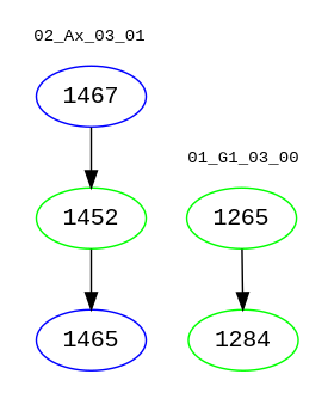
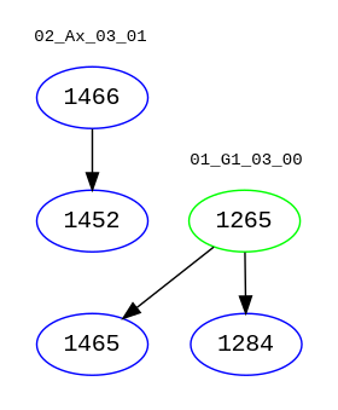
  digraph {
    fontname="Liberation Mono"
    node [color=blue fontname="Liberation Mono"]
    edge [color=black fontname="Liberation Mono"]
-   n1 [label=1467]
-   n2 [color=green label=1452]
+   n1 [label=1466]
+   n2 [label=1452]
    n3 [label=1465]
    n4 [color=green label=1265]
-   n5 [color=green label=1284]
+   n5 [label=1284]
    subgraph cluster_1 {
      color=white
      fontsize=10
      label="02_Ax_03_01"
      n1
      n2
      n3
    }
    subgraph cluster_2 {
      color=white
      fontsize=10
      label="01_G1_03_00"
      n4
      n5
    }
    n1 -> n2
-   n2 -> n3
+   n4 -> n3
    n4 -> n5
  }
